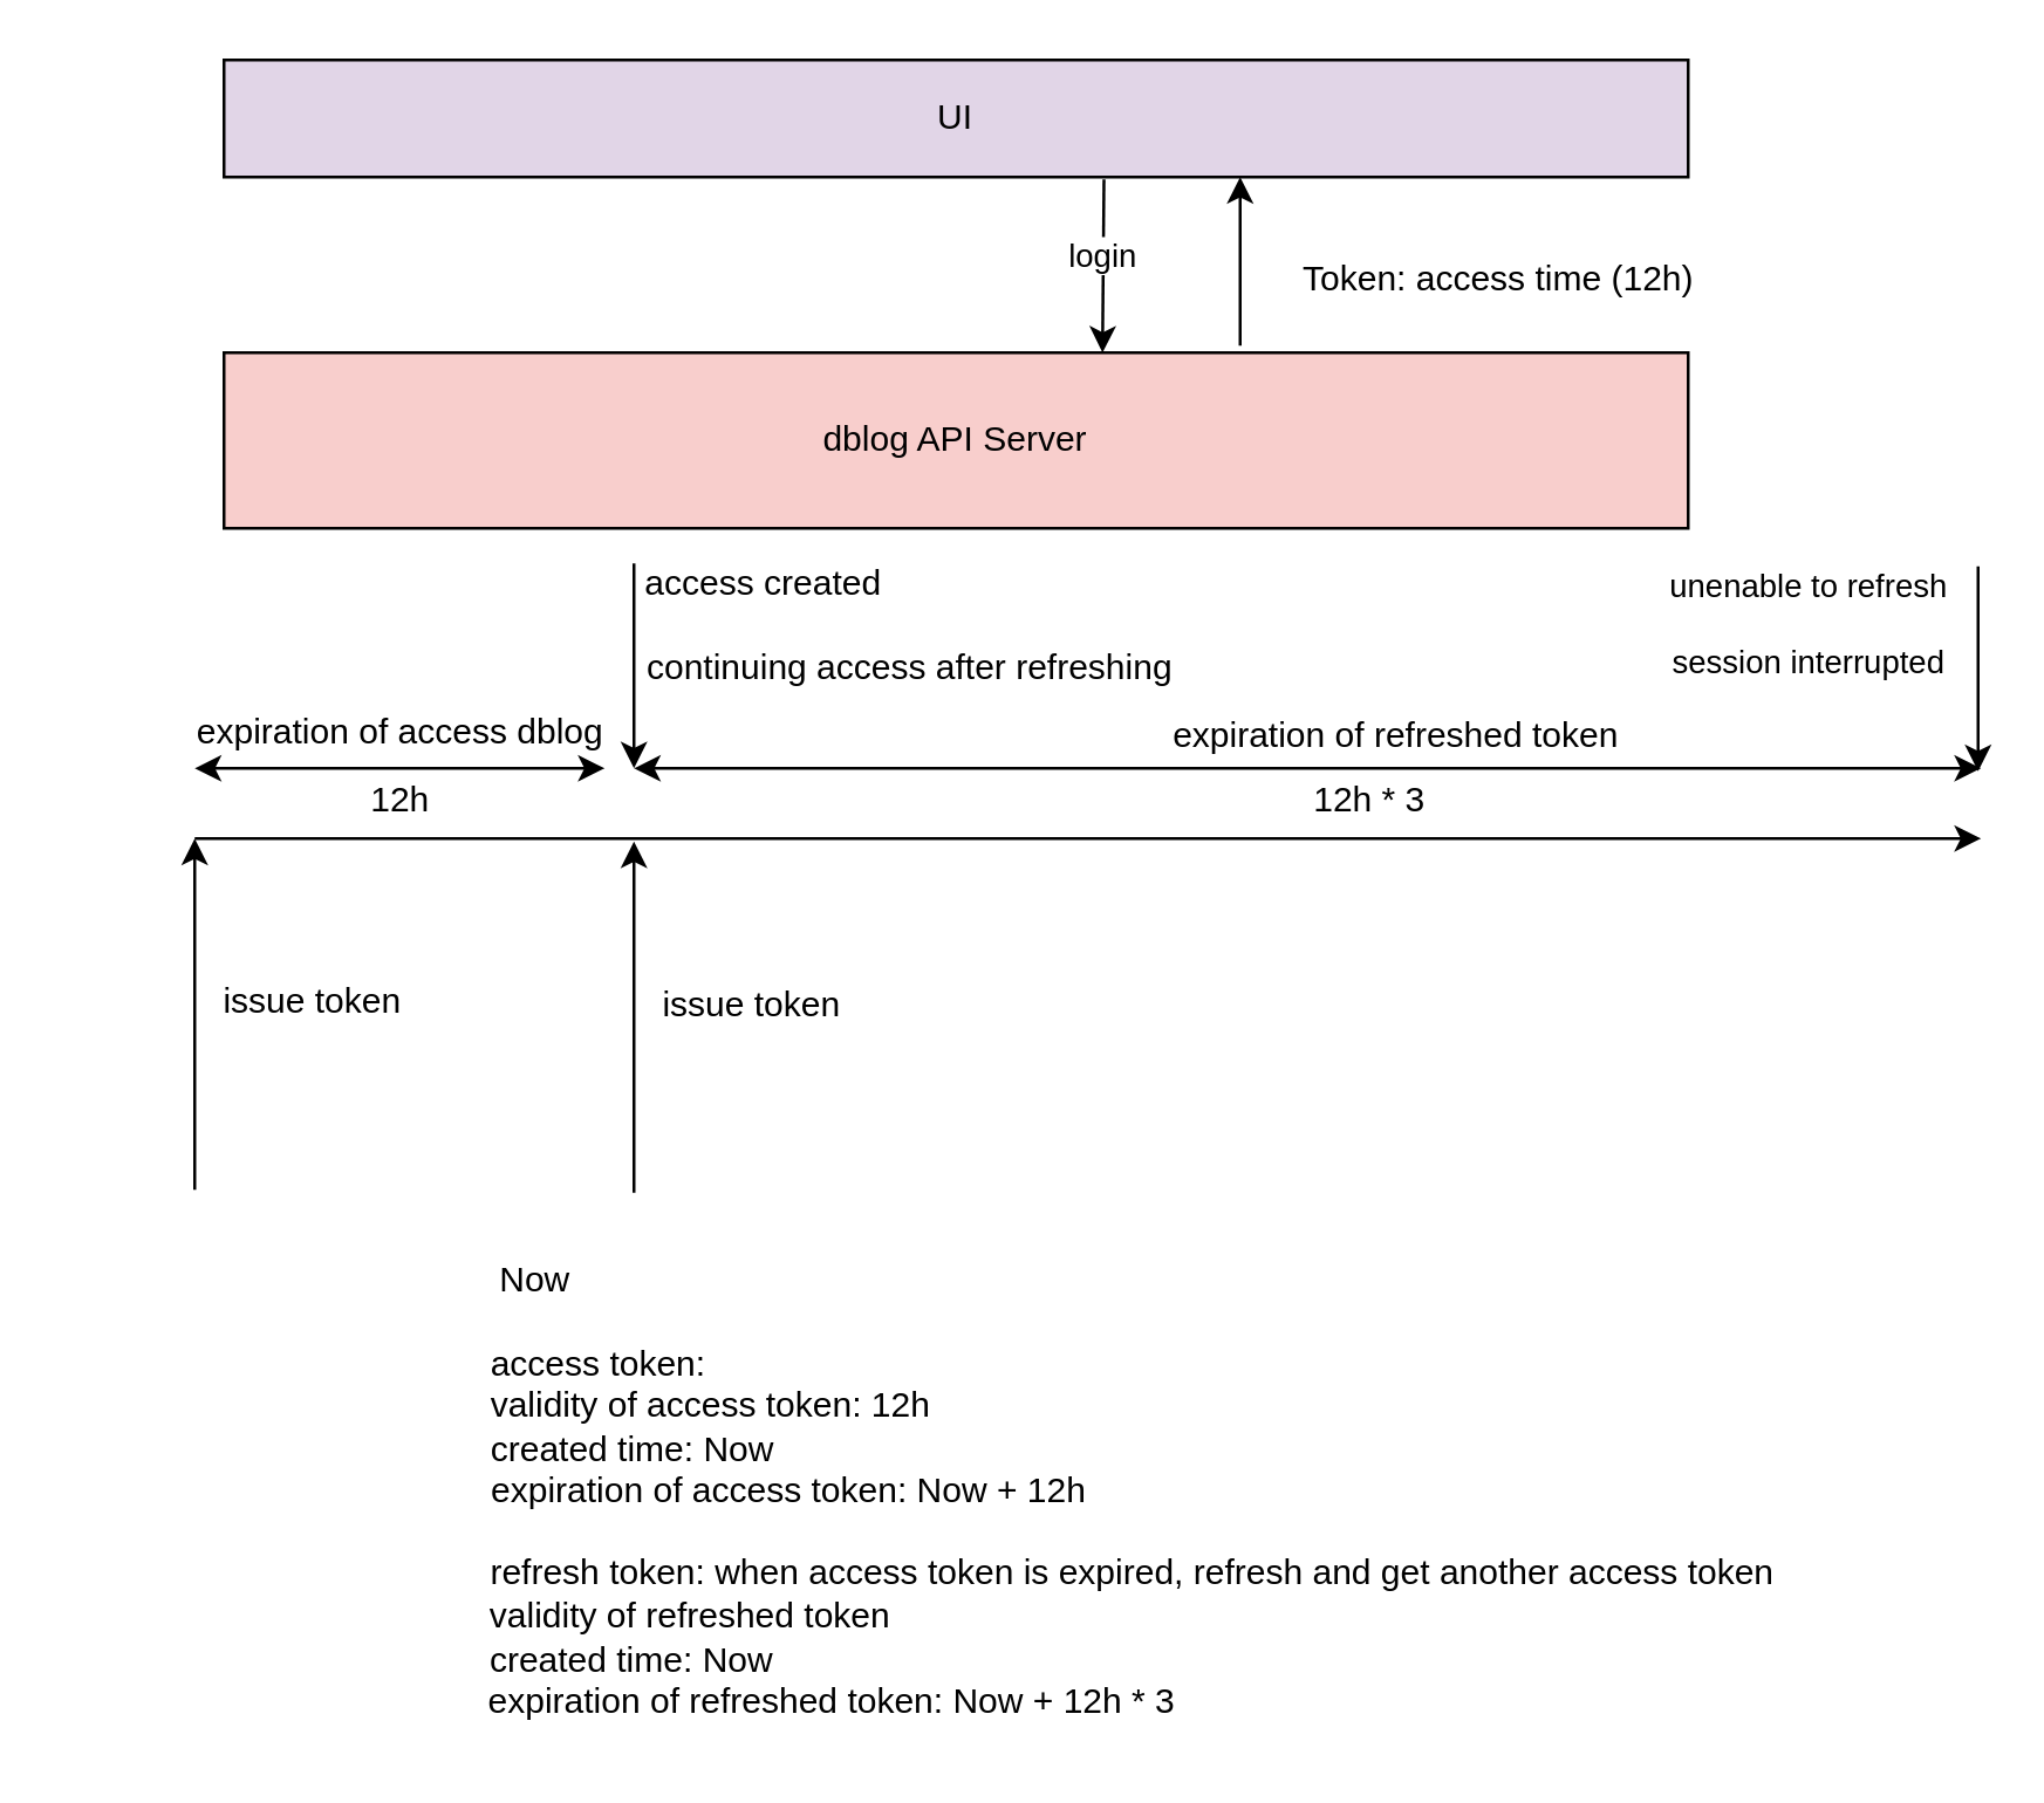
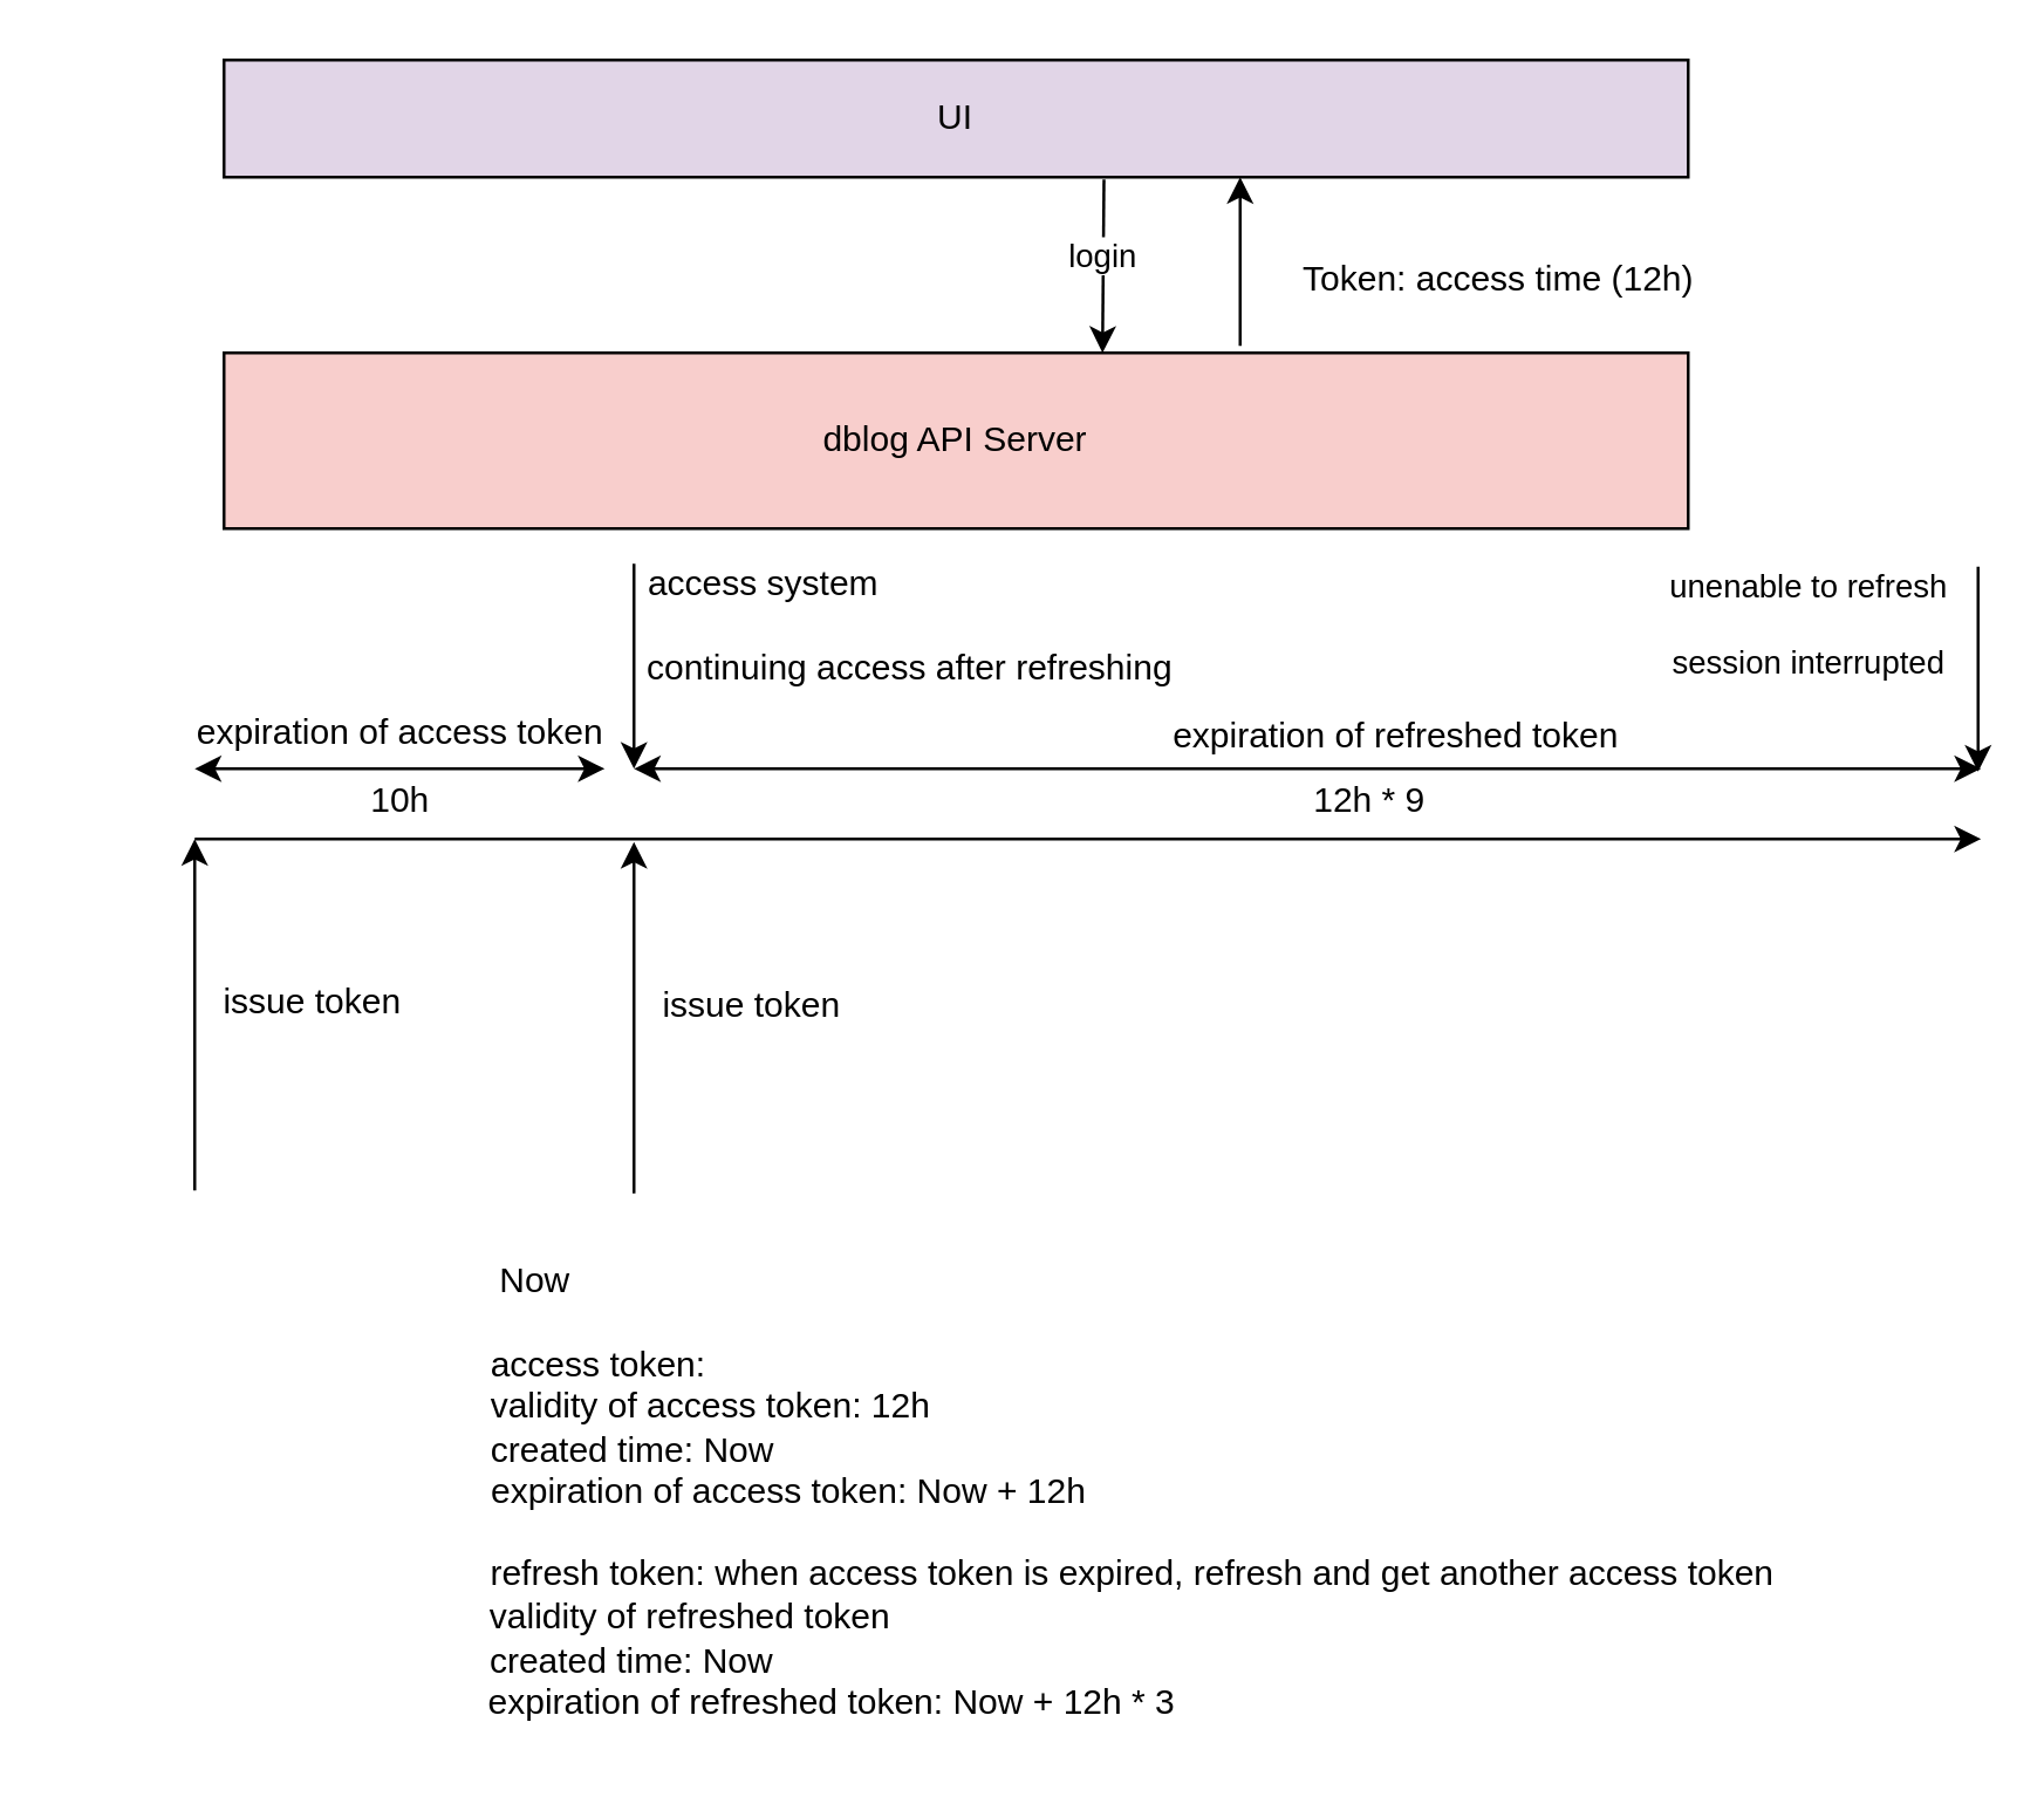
  <mxCell id="0" />
  <mxCell id="1" parent="0" />
  <mxCell id="2" value="UI" style="rounded=0;whiteSpace=wrap;html=1;fillColor=#e1d5e7;" parent="1" vertex="1"><mxGeometry x="76" y="20" width="500" height="40" as="geometry" /></mxCell>
  <mxCell id="3" value="dblog API Server" style="rounded=0;whiteSpace=wrap;html=1;fillColor=#f8cecc;" parent="1" vertex="1"><mxGeometry x="76" y="120" width="500" height="60" as="geometry" /></mxCell>
  <mxCell id="4" value="" style="endArrow=classic;html=1;exitX=0.601;exitY=1.02;exitDx=0;exitDy=0;exitPerimeter=0;" parent="1" source="2" edge="1"><mxGeometry width="50" height="50" relative="1" as="geometry"><mxPoint x="378" y="70" as="sourcePoint" /><mxPoint x="376" y="120" as="targetPoint" /></mxGeometry></mxCell>
  <mxCell id="5" value="login" style="edgeLabel;html=1;align=center;verticalAlign=middle;resizable=0;points=[];" parent="4" vertex="1" connectable="0"><mxGeometry x="-0.513" y="-1" relative="1" as="geometry"><mxPoint y="12" as="offset" /></mxGeometry></mxCell>
  <mxCell id="6" value="" style="endArrow=classic;html=1;exitX=0.884;exitY=-0.04;exitDx=0;exitDy=0;exitPerimeter=0;entryX=0.884;entryY=1;entryDx=0;entryDy=0;entryPerimeter=0;" parent="1" edge="1"><mxGeometry width="50" height="50" relative="1" as="geometry"><mxPoint x="423" y="117.6" as="sourcePoint" /><mxPoint x="423" y="60" as="targetPoint" /></mxGeometry></mxCell>
  <mxCell id="7" value="Token: access time (12h)" style="text;html=1;align=center;verticalAlign=middle;resizable=0;points=[];autosize=1;strokeColor=none;fillColor=none;" parent="1" vertex="1"><mxGeometry x="426" y="80" width="170" height="30" as="geometry" /></mxCell>
  <mxCell id="8" value="" style="endArrow=classic;html=1;" parent="1" edge="1"><mxGeometry width="50" height="50" relative="1" as="geometry"><mxPoint x="66" y="286" as="sourcePoint" /><mxPoint x="676" y="286" as="targetPoint" /></mxGeometry></mxCell>
  <mxCell id="9" value="" style="endArrow=classic;startArrow=classic;html=1;" parent="1" edge="1"><mxGeometry width="50" height="50" relative="1" as="geometry"><mxPoint x="66" y="262" as="sourcePoint" /><mxPoint x="206" y="262" as="targetPoint" /></mxGeometry></mxCell>
  <mxCell id="10" value="" style="endArrow=classic;startArrow=classic;html=1;" parent="1" edge="1"><mxGeometry width="50" height="50" relative="1" as="geometry"><mxPoint x="216" y="262" as="sourcePoint" /><mxPoint x="676" y="262" as="targetPoint" /></mxGeometry></mxCell>
  <mxCell id="11" value="" style="endArrow=classic;html=1;" parent="1" edge="1"><mxGeometry width="50" height="50" relative="1" as="geometry"><mxPoint x="216" y="192" as="sourcePoint" /><mxPoint x="216" y="262" as="targetPoint" /></mxGeometry></mxCell>
  <mxCell id="12" value="" style="endArrow=classic;html=1;" parent="1" edge="1"><mxGeometry width="50" height="50" relative="1" as="geometry"><mxPoint x="675" y="193" as="sourcePoint" /><mxPoint x="675" y="263" as="targetPoint" /></mxGeometry></mxCell>
  <mxCell id="13" value="unenable to refresh&lt;br&gt;&lt;br&gt;session interrupted" style="edgeLabel;html=1;align=center;verticalAlign=middle;resizable=0;points=[];" parent="12" vertex="1" connectable="0"><mxGeometry x="-0.469" y="-3" relative="1" as="geometry"><mxPoint x="-56" as="offset" /></mxGeometry></mxCell>
- <mxCell id="14" value="access created&lt;br&gt;&lt;br&gt;&amp;nbsp; &amp;nbsp; &amp;nbsp; &amp;nbsp; &amp;nbsp; &amp;nbsp; &amp;nbsp; &amp;nbsp; &amp;nbsp; &amp;nbsp; &amp;nbsp; &amp;nbsp; &amp;nbsp; &amp;nbsp; &amp;nbsp; continuing access after refreshing" style="text;html=1;align=center;verticalAlign=middle;resizable=0;points=[];autosize=1;strokeColor=none;fillColor=none;" parent="1" vertex="1"><mxGeometry x="110" y="183" width="300" height="60" as="geometry" /></mxCell>
- <mxCell id="15" value="expiration of access dblog" style="text;html=1;align=center;verticalAlign=middle;resizable=0;points=[];autosize=1;strokeColor=none;fillColor=none;" parent="1" vertex="1"><mxGeometry x="56" y="235" width="160" height="30" as="geometry" /></mxCell>
- <mxCell id="16" value="12h" style="text;html=1;align=center;verticalAlign=middle;resizable=0;points=[];autosize=1;strokeColor=none;fillColor=none;" parent="1" vertex="1"><mxGeometry x="116" y="258" width="40" height="30" as="geometry" /></mxCell>
+ <mxCell id="14" value="access system&lt;br&gt;&lt;br&gt;&amp;nbsp; &amp;nbsp; &amp;nbsp; &amp;nbsp; &amp;nbsp; &amp;nbsp; &amp;nbsp; &amp;nbsp; &amp;nbsp; &amp;nbsp; &amp;nbsp; &amp;nbsp; &amp;nbsp; &amp;nbsp; &amp;nbsp; continuing access after refreshing" style="text;html=1;align=center;verticalAlign=middle;resizable=0;points=[];autosize=1;strokeColor=none;fillColor=none;" parent="1" vertex="1"><mxGeometry x="110" y="183" width="300" height="60" as="geometry" /></mxCell>
+ <mxCell id="15" value="expiration of access token" style="text;html=1;align=center;verticalAlign=middle;resizable=0;points=[];autosize=1;strokeColor=none;fillColor=none;" parent="1" vertex="1"><mxGeometry x="56" y="235" width="160" height="30" as="geometry" /></mxCell>
+ <mxCell id="16" value="10h" style="text;html=1;align=center;verticalAlign=middle;resizable=0;points=[];autosize=1;strokeColor=none;fillColor=none;" parent="1" vertex="1"><mxGeometry x="116" y="258" width="40" height="30" as="geometry" /></mxCell>
  <mxCell id="17" value="expiration of refreshed token" style="text;html=1;align=center;verticalAlign=middle;resizable=0;points=[];autosize=1;strokeColor=none;fillColor=none;" parent="1" vertex="1"><mxGeometry x="386" y="236" width="180" height="30" as="geometry" /></mxCell>
- <mxCell id="18" value="12h * 3" style="text;html=1;align=center;verticalAlign=middle;resizable=0;points=[];autosize=1;strokeColor=none;fillColor=none;" parent="1" vertex="1"><mxGeometry x="437" y="258" width="60" height="30" as="geometry" /></mxCell>
+ <mxCell id="18" value="12h * 9" style="text;html=1;align=center;verticalAlign=middle;resizable=0;points=[];autosize=1;strokeColor=none;fillColor=none;" parent="1" vertex="1"><mxGeometry x="437" y="258" width="60" height="30" as="geometry" /></mxCell>
  <mxCell id="19" value="" style="endArrow=classic;html=1;" parent="1" edge="1"><mxGeometry width="50" height="50" relative="1" as="geometry"><mxPoint x="66" y="406" as="sourcePoint" /><mxPoint x="66" y="286" as="targetPoint" /></mxGeometry></mxCell>
  <mxCell id="20" value="issue token" style="text;html=1;align=center;verticalAlign=middle;resizable=0;points=[];autosize=1;strokeColor=none;fillColor=none;" parent="1" vertex="1"><mxGeometry x="66" y="327" width="80" height="30" as="geometry" /></mxCell>
  <mxCell id="21" value="" style="endArrow=classic;html=1;" parent="1" edge="1"><mxGeometry width="50" height="50" relative="1" as="geometry"><mxPoint x="216" y="407" as="sourcePoint" /><mxPoint x="216" y="287" as="targetPoint" /></mxGeometry></mxCell>
  <mxCell id="22" value="issue token" style="text;html=1;align=center;verticalAlign=middle;resizable=0;points=[];autosize=1;strokeColor=none;fillColor=none;" parent="1" vertex="1"><mxGeometry x="216" y="328" width="80" height="30" as="geometry" /></mxCell>
  <mxCell id="23" value="&amp;nbsp; &amp;nbsp; &amp;nbsp; &amp;nbsp; &amp;nbsp; &amp;nbsp; &amp;nbsp; &amp;nbsp; &amp;nbsp; &amp;nbsp; &amp;nbsp; &amp;nbsp; &amp;nbsp; &amp;nbsp; &amp;nbsp; &amp;nbsp; &amp;nbsp; &amp;nbsp; &amp;nbsp; &amp;nbsp; &amp;nbsp; &amp;nbsp; &amp;nbsp; &amp;nbsp; &amp;nbsp; &amp;nbsp; &amp;nbsp; &amp;nbsp; &amp;nbsp; &amp;nbsp; &amp;nbsp; &amp;nbsp; &amp;nbsp; &amp;nbsp; &amp;nbsp; &amp;nbsp; &amp;nbsp; &amp;nbsp; &amp;nbsp; &amp;nbsp; &amp;nbsp; &amp;nbsp; &amp;nbsp; &amp;nbsp; &amp;nbsp;&amp;nbsp;&lt;br&gt;&amp;nbsp; &amp;nbsp; &amp;nbsp; &amp;nbsp; &amp;nbsp; &amp;nbsp; validity of refreshed token&lt;br&gt;created time: Now&lt;br&gt;&amp;nbsp; &amp;nbsp; &amp;nbsp; &amp;nbsp; &amp;nbsp; &amp;nbsp; &amp;nbsp; &amp;nbsp; &amp;nbsp; &amp;nbsp; &amp;nbsp; &amp;nbsp; &amp;nbsp; &amp;nbsp; &amp;nbsp; &amp;nbsp; &amp;nbsp; &amp;nbsp; &amp;nbsp; &amp;nbsp; &amp;nbsp;expiration of refreshed token: Now + 12h * 3" style="text;html=1;align=center;verticalAlign=middle;resizable=0;points=[];autosize=1;strokeColor=none;fillColor=none;" parent="1" vertex="1"><mxGeometry x="20" y="524" width="390" height="70" as="geometry" /></mxCell>
  <mxCell id="24" value="Now" style="text;html=1;align=center;verticalAlign=middle;resizable=0;points=[];autosize=1;strokeColor=none;fillColor=none;" parent="1" vertex="1"><mxGeometry x="152" y="422" width="60" height="30" as="geometry" /></mxCell>
  <mxCell id="25" value="&amp;nbsp;access token:&lt;br&gt;&amp;nbsp; &amp;nbsp; &amp;nbsp; &amp;nbsp; &amp;nbsp; &amp;nbsp; &amp;nbsp; &amp;nbsp; &amp;nbsp; &amp;nbsp; &amp;nbsp; &amp;nbsp; validity of access token: 12h&lt;br&gt;&amp;nbsp; &amp;nbsp; &amp;nbsp; &amp;nbsp; created time: Now&lt;br&gt;&amp;nbsp; &amp;nbsp; &amp;nbsp; &amp;nbsp; &amp;nbsp; &amp;nbsp; &amp;nbsp; &amp;nbsp; &amp;nbsp; &amp;nbsp; &amp;nbsp; &amp;nbsp; &amp;nbsp; &amp;nbsp; &amp;nbsp; &amp;nbsp; &amp;nbsp; &amp;nbsp; &amp;nbsp; &amp;nbsp; expiration of access token: Now + 12h" style="text;html=1;align=center;verticalAlign=middle;resizable=0;points=[];autosize=1;strokeColor=none;fillColor=none;" parent="1" vertex="1"><mxGeometry x="22" y="452" width="360" height="70" as="geometry" /></mxCell>
  <mxCell id="26" value="refresh token: when access token is expired, refresh and get another access token" style="text;html=1;align=center;verticalAlign=middle;resizable=0;points=[];autosize=1;strokeColor=none;fillColor=none;" parent="1" vertex="1"><mxGeometry x="156" y="522" width="460" height="30" as="geometry" /></mxCell>
